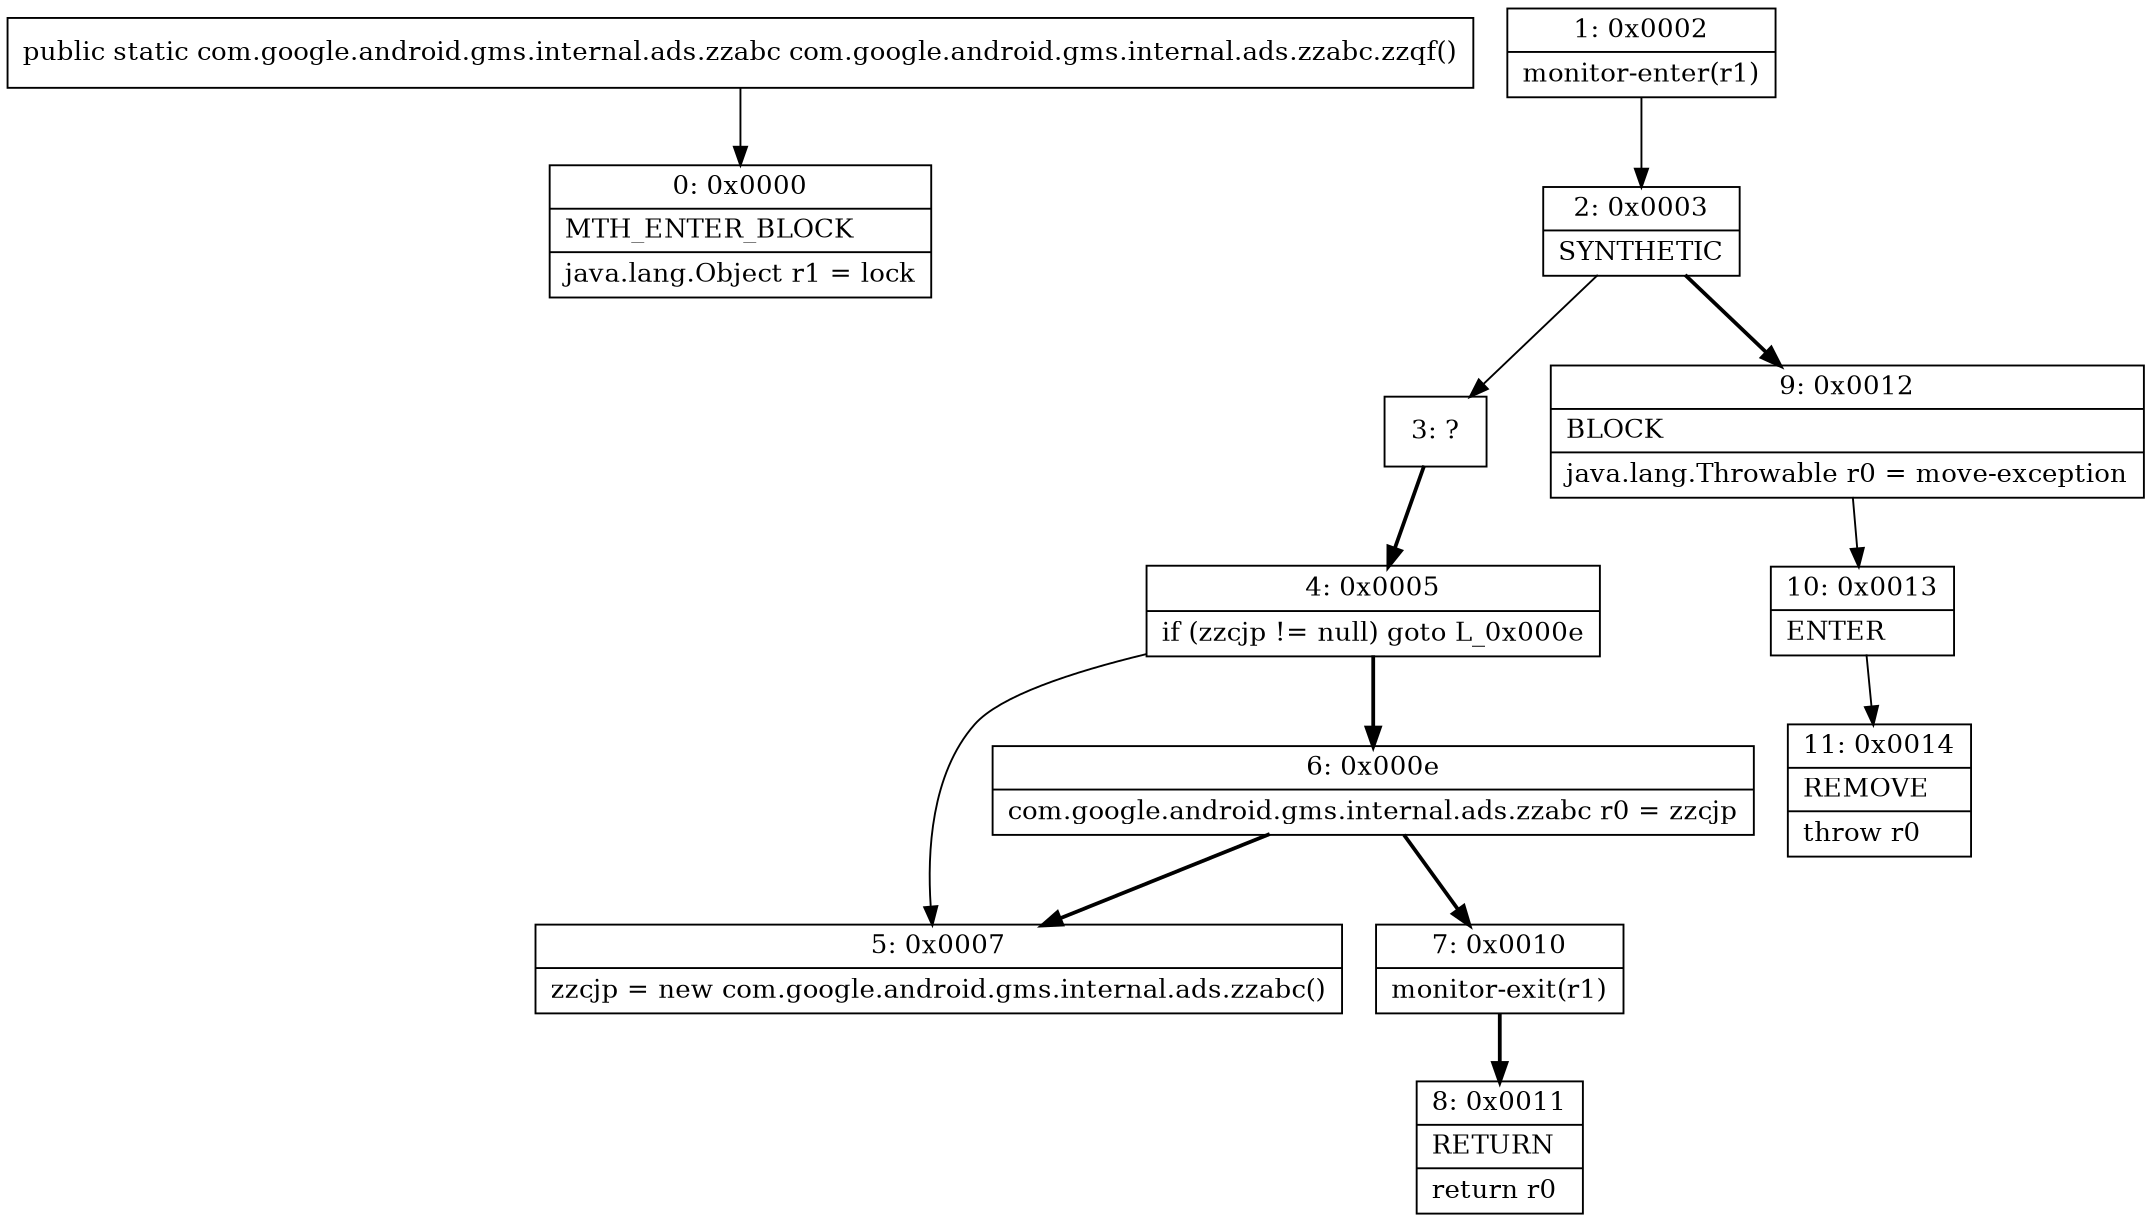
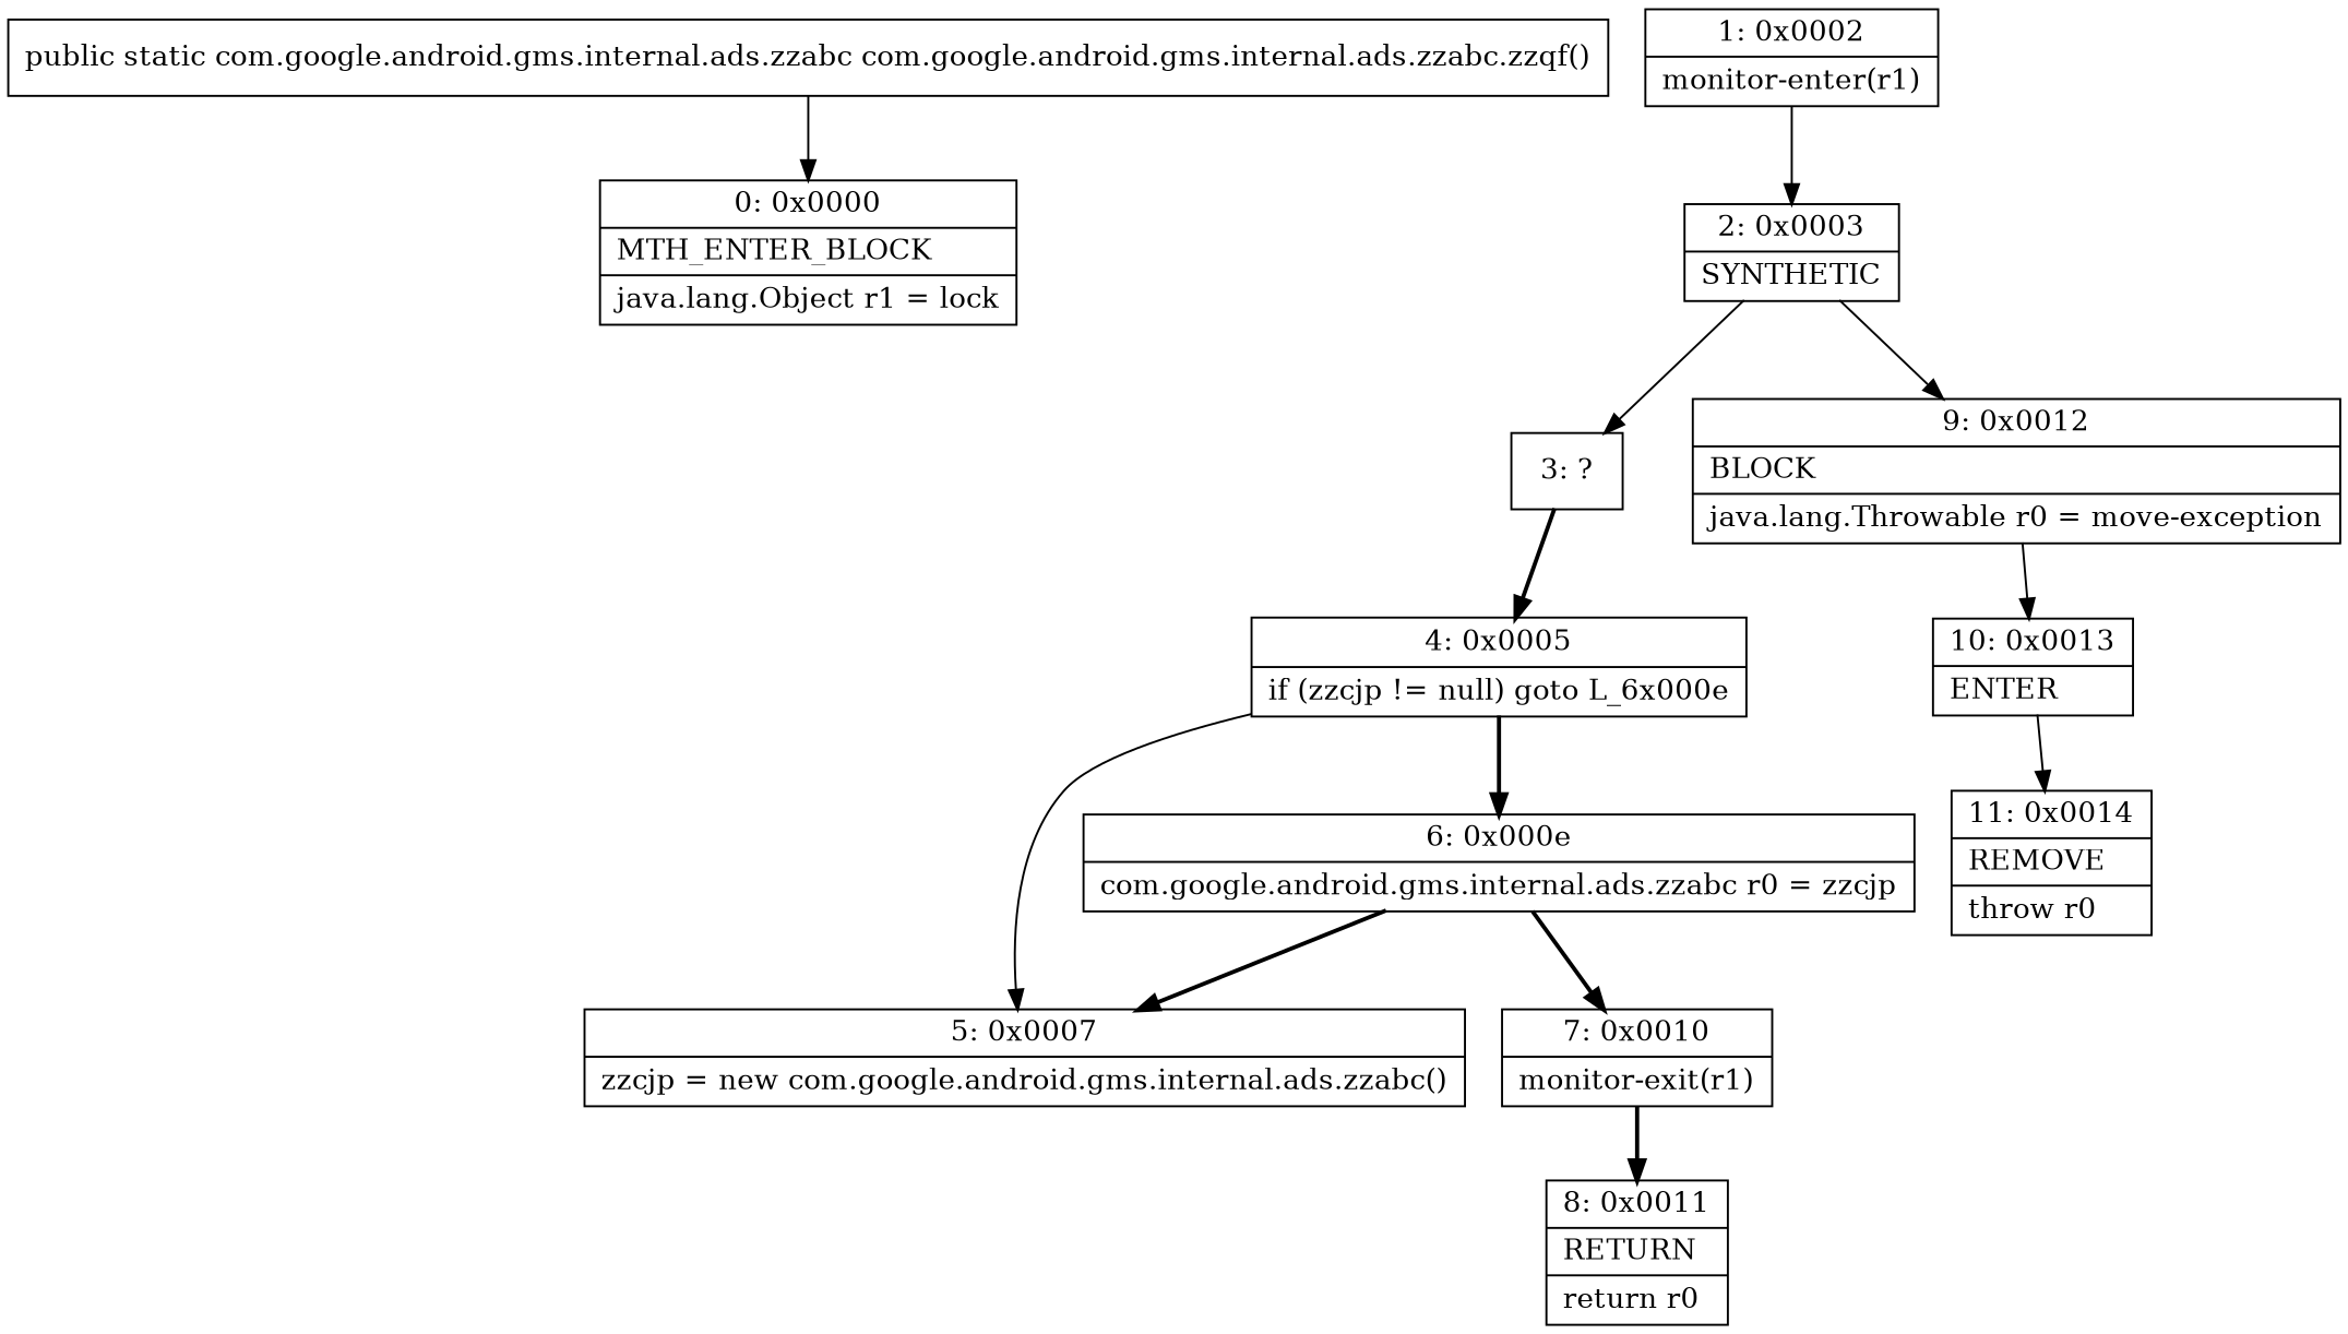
  digraph {
    node [shape=record]
    edge [style=solid]
    n1 [label="{0\:\ 0x0000|MTH_ENTER_BLOCK\l|java.lang.Object r1 = lock\l}"]
    n2 [label="{1\:\ 0x0002|monitor\-enter(r1)\l}"]
    n3 [label="{2\:\ 0x0003|SYNTHETIC\l}"]
    n4 [label="{3\:\ ?}"]
    n5 [label="{9\:\ 0x0012|BLOCK\l|java.lang.Throwable r0 = move\-exception\l}"]
-   n6 [label="{4\:\ 0x0005|if (zzcjp != null) goto L_0x000e\l}"]
+   n6 [label="{4\:\ 0x0005|if (zzcjp != null) goto L_6x000e\l}"]
    n7 [label="{10\:\ 0x0013|ENTER\l}"]
    n8 [label="{5\:\ 0x0007|zzcjp = new com.google.android.gms.internal.ads.zzabc()\l}"]
    n9 [label="{6\:\ 0x000e|com.google.android.gms.internal.ads.zzabc r0 = zzcjp\l}"]
    n10 [label="{7\:\ 0x0010|monitor\-exit(r1)\l}"]
    n11 [label="{8\:\ 0x0011|RETURN\l|return r0\l}"]
    n12 [label="{11\:\ 0x0014|REMOVE\l|throw r0\l}"]
    n13 [label="{public static com.google.android.gms.internal.ads.zzabc com.google.android.gms.internal.ads.zzabc.zzqf() }"]
    n2 -> n3
    n3 -> n4
-   n3 -> n5 [style=bold]
+   n3 -> n5
    n4 -> n6 [style=bold]
    n5 -> n7
    n6 -> n8
    n6 -> n9 [style=bold]
    n7 -> n12
    n9 -> n8 [style=bold]
    n9 -> n10 [style=bold]
    n10 -> n11 [style=bold]
    n13 -> n1
  }
